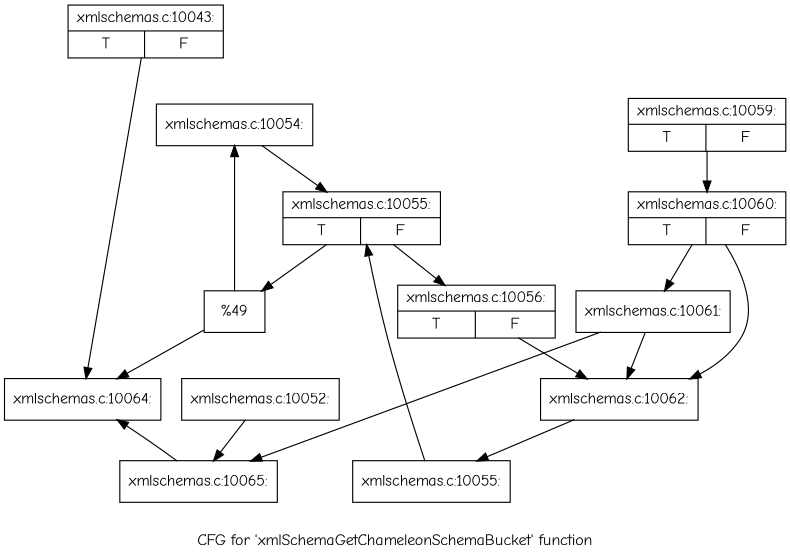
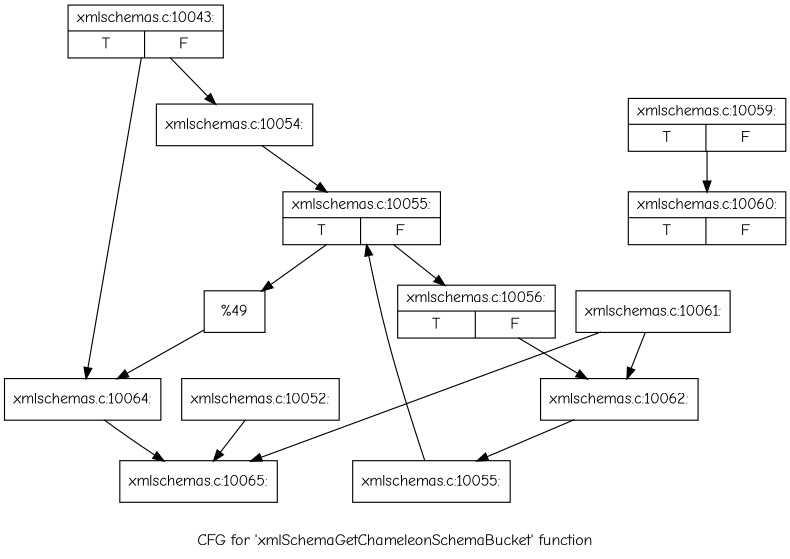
  digraph {
    fontname="Comic Neue"
    label="CFG for 'xmlSchemaGetChameleonSchemaBucket' function"
    node [fontname="Comic Neue" shape=record]
    edge [fontname="Comic Neue"]
    n1 [label="{xmlschemas.c:10043:|{<s0>T|<s1>F}}"]
    n2 [label="{xmlschemas.c:10054:}"]
    n3 [label="{xmlschemas.c:10064:}"]
    n4 [label="{xmlschemas.c:10052:}"]
    n5 [label="{xmlschemas.c:10065:}"]
    n6 [label="{xmlschemas.c:10055:|{<s0>T|<s1>F}}"]
    n7 [label="{xmlschemas.c:10056:|{<s0>T|<s1>F}}"]
    n8 [label="{%49}"]
    n9 [label="{xmlschemas.c:10062:}"]
    n10 [label="{xmlschemas.c:10059:|{<s0>T|<s1>F}}"]
    n11 [label="{xmlschemas.c:10060:|{<s0>T|<s1>F}}"]
    n12 [label="{xmlschemas.c:10055:}"]
    n13 [label="{xmlschemas.c:10061:}"]
-   n8 -> n2
+   n1 -> n2
    n1 -> n3
    n2 -> n6
-   n5 -> n3
+   n3 -> n5
    n4 -> n5
    n6 -> n7
    n6 -> n8
    n7 -> n9
    n8 -> n3
    n9 -> n12
    n10 -> n11
-   n11 -> n9
-   n11 -> n13
    n12 -> n6
    n13 -> n5
    n13 -> n9
  }
